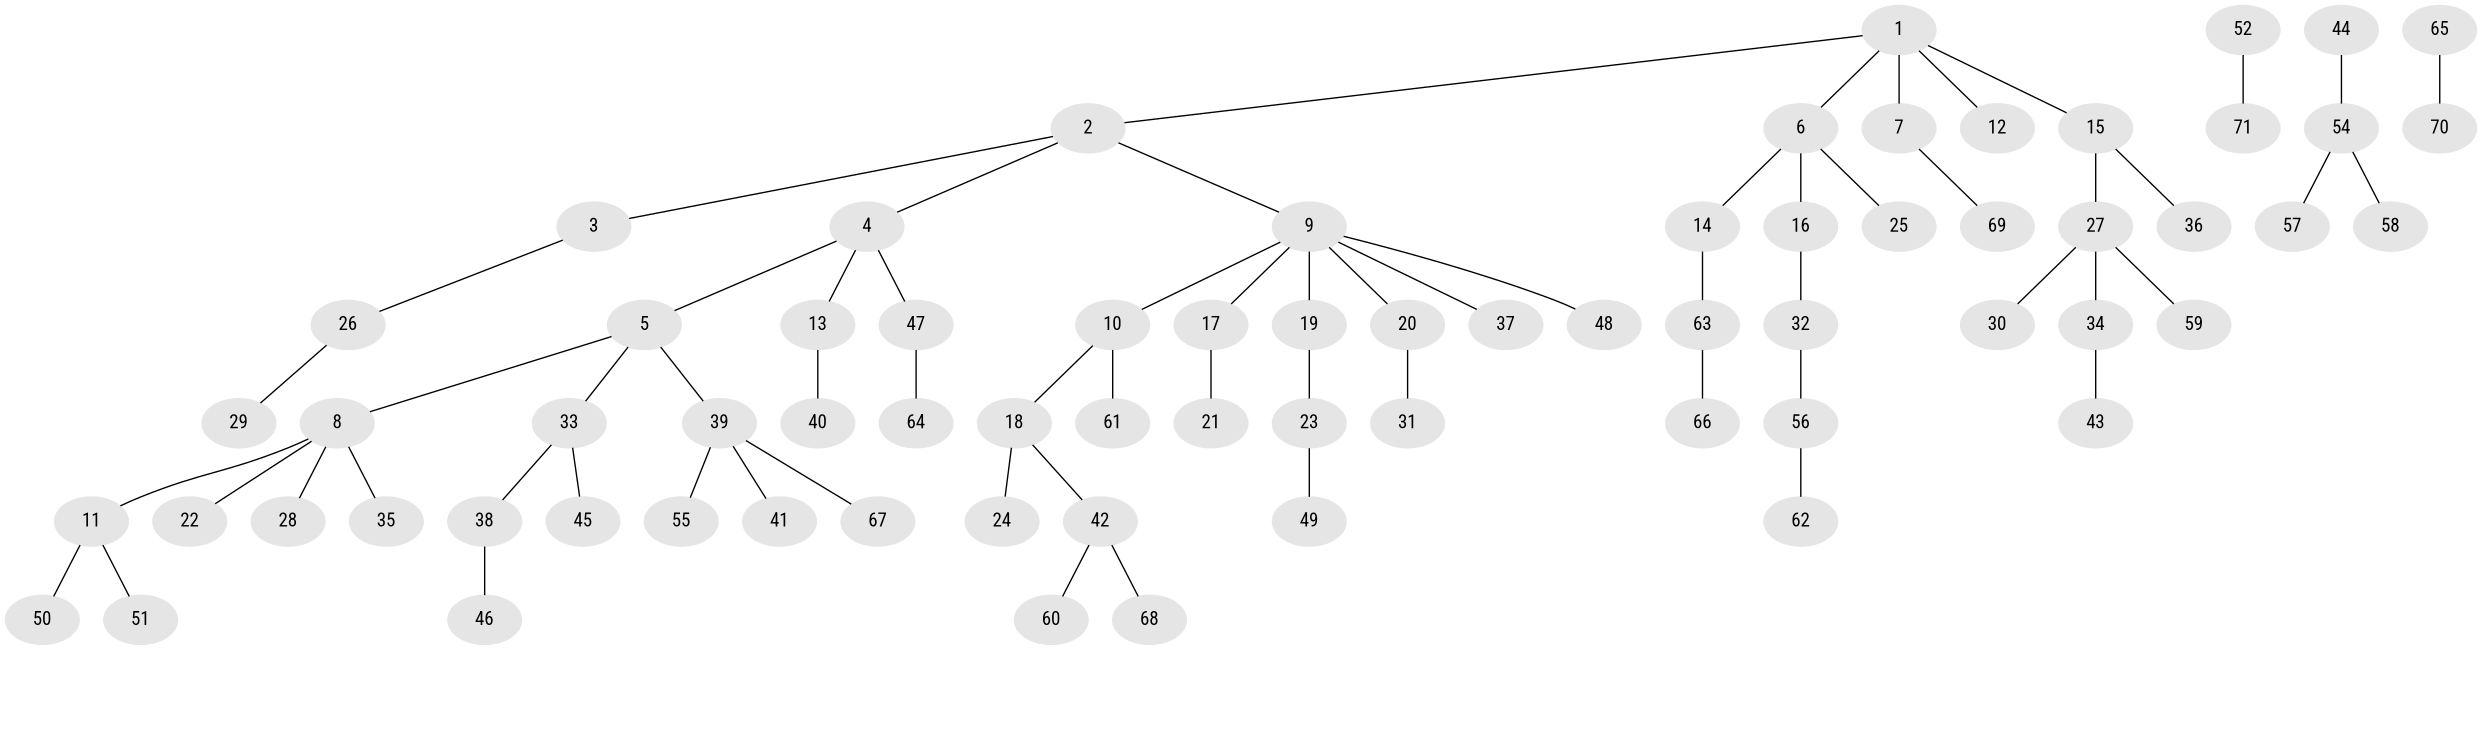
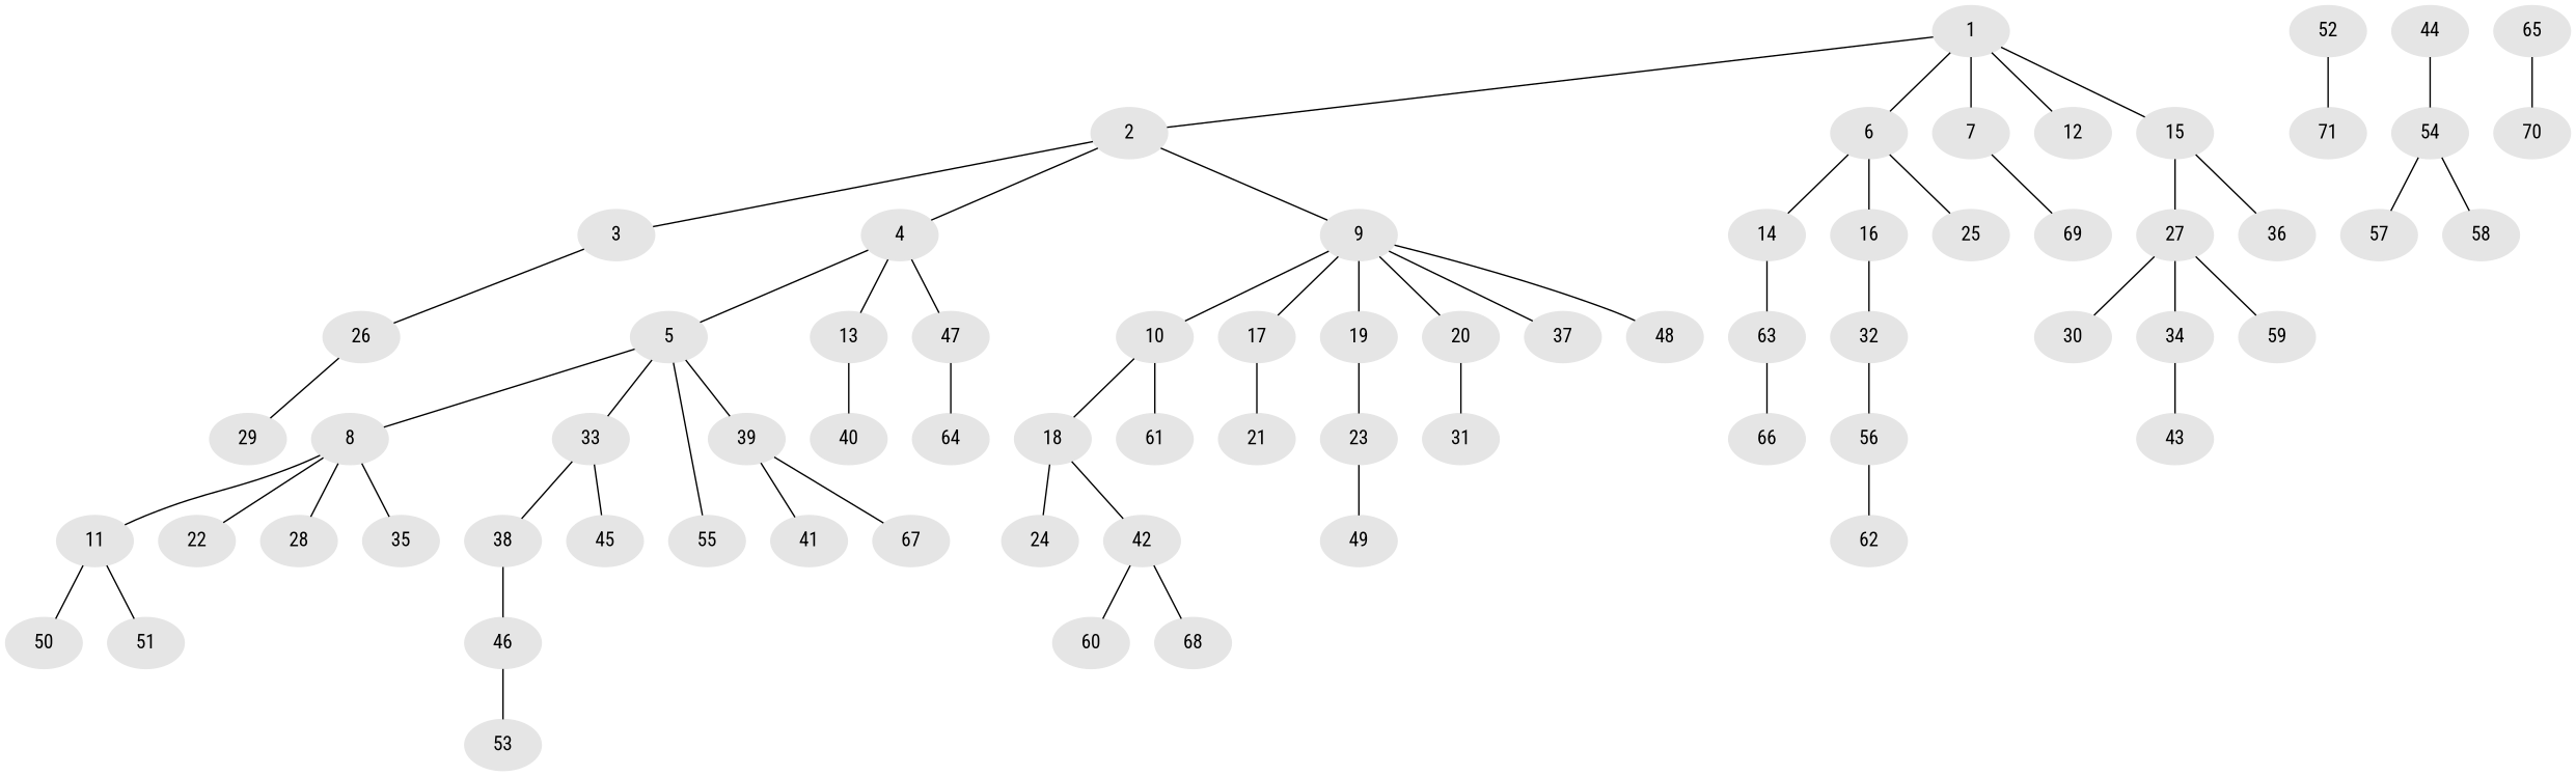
  graph {
    fontname="Roboto Condensed"
    node [color=gray90 fontname="Roboto Condensed" style=filled]
    edge [fontname="Roboto Condensed"]
    1
    2
    6
    7
    12
    15
    3
    4
    9
    14
    16
    25
    69
    27
    36
    26
    5
    13
    47
    10
    17
    19
    20
    37
    48
    29
    8
    33
    39
    55
    40
    64
    11
    22
    28
    35
    38
    45
    41
    67
    63
    32
    50
    51
    18
    61
    21
    23
    31
    24
    42
    52
    71
    66
    30
    34
    59
    44
    54
    56
    60
    68
    49
    65
    70
    43
    62
    46
+   53
    57
    58
    1 -- 2
    1 -- 6
    1 -- 7
    1 -- 12
    1 -- 15
    2 -- 3
    2 -- 4
    2 -- 9
    6 -- 14
    6 -- 16
    6 -- 25
    7 -- 69
    15 -- 27
    15 -- 36
    3 -- 26
    4 -- 5
    4 -- 13
    4 -- 47
    9 -- 10
    9 -- 17
    9 -- 19
    9 -- 20
    9 -- 37
    9 -- 48
    14 -- 63
    16 -- 32
    27 -- 30
    27 -- 34
    27 -- 59
    26 -- 29
    5 -- 8
    5 -- 33
    5 -- 39
-   39 -- 55
+   5 -- 55
    13 -- 40
    47 -- 64
    10 -- 18
    10 -- 61
    17 -- 21
    19 -- 23
    20 -- 31
    8 -- 11
    8 -- 22
    8 -- 28
    8 -- 35
    33 -- 38
    33 -- 45
    39 -- 41
    39 -- 67
    11 -- 50
    11 -- 51
    38 -- 46
    63 -- 66
    32 -- 56
    18 -- 24
    18 -- 42
    23 -- 49
    42 -- 60
    42 -- 68
    52 -- 71
    34 -- 43
    44 -- 54
    54 -- 57
    54 -- 58
    56 -- 62
    65 -- 70
+   46 -- 53
  }
